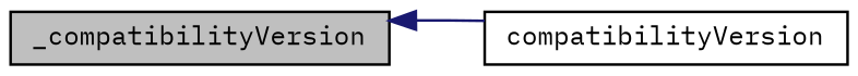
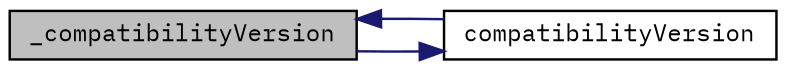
  digraph {
    rankdir=LR
    fontname="IBM Plex Mono"
    node [color=black fontname="IBM Plex Mono" fontsize=10 shape=record style=filled]
    edge [color=midnightblue fontname="IBM Plex Mono" fontsize=10 labelfontname=Helvetica labelfontsize=10 style=solid]
    n1 [fillcolor=grey75 fontcolor=black height=0.2 label=_compatibilityVersion width=0.4]
    n2 [fillcolor=white height=0.2 label=compatibilityVersion width=0.4]
+   n1 -> n2
    n2 -> n1
  }
